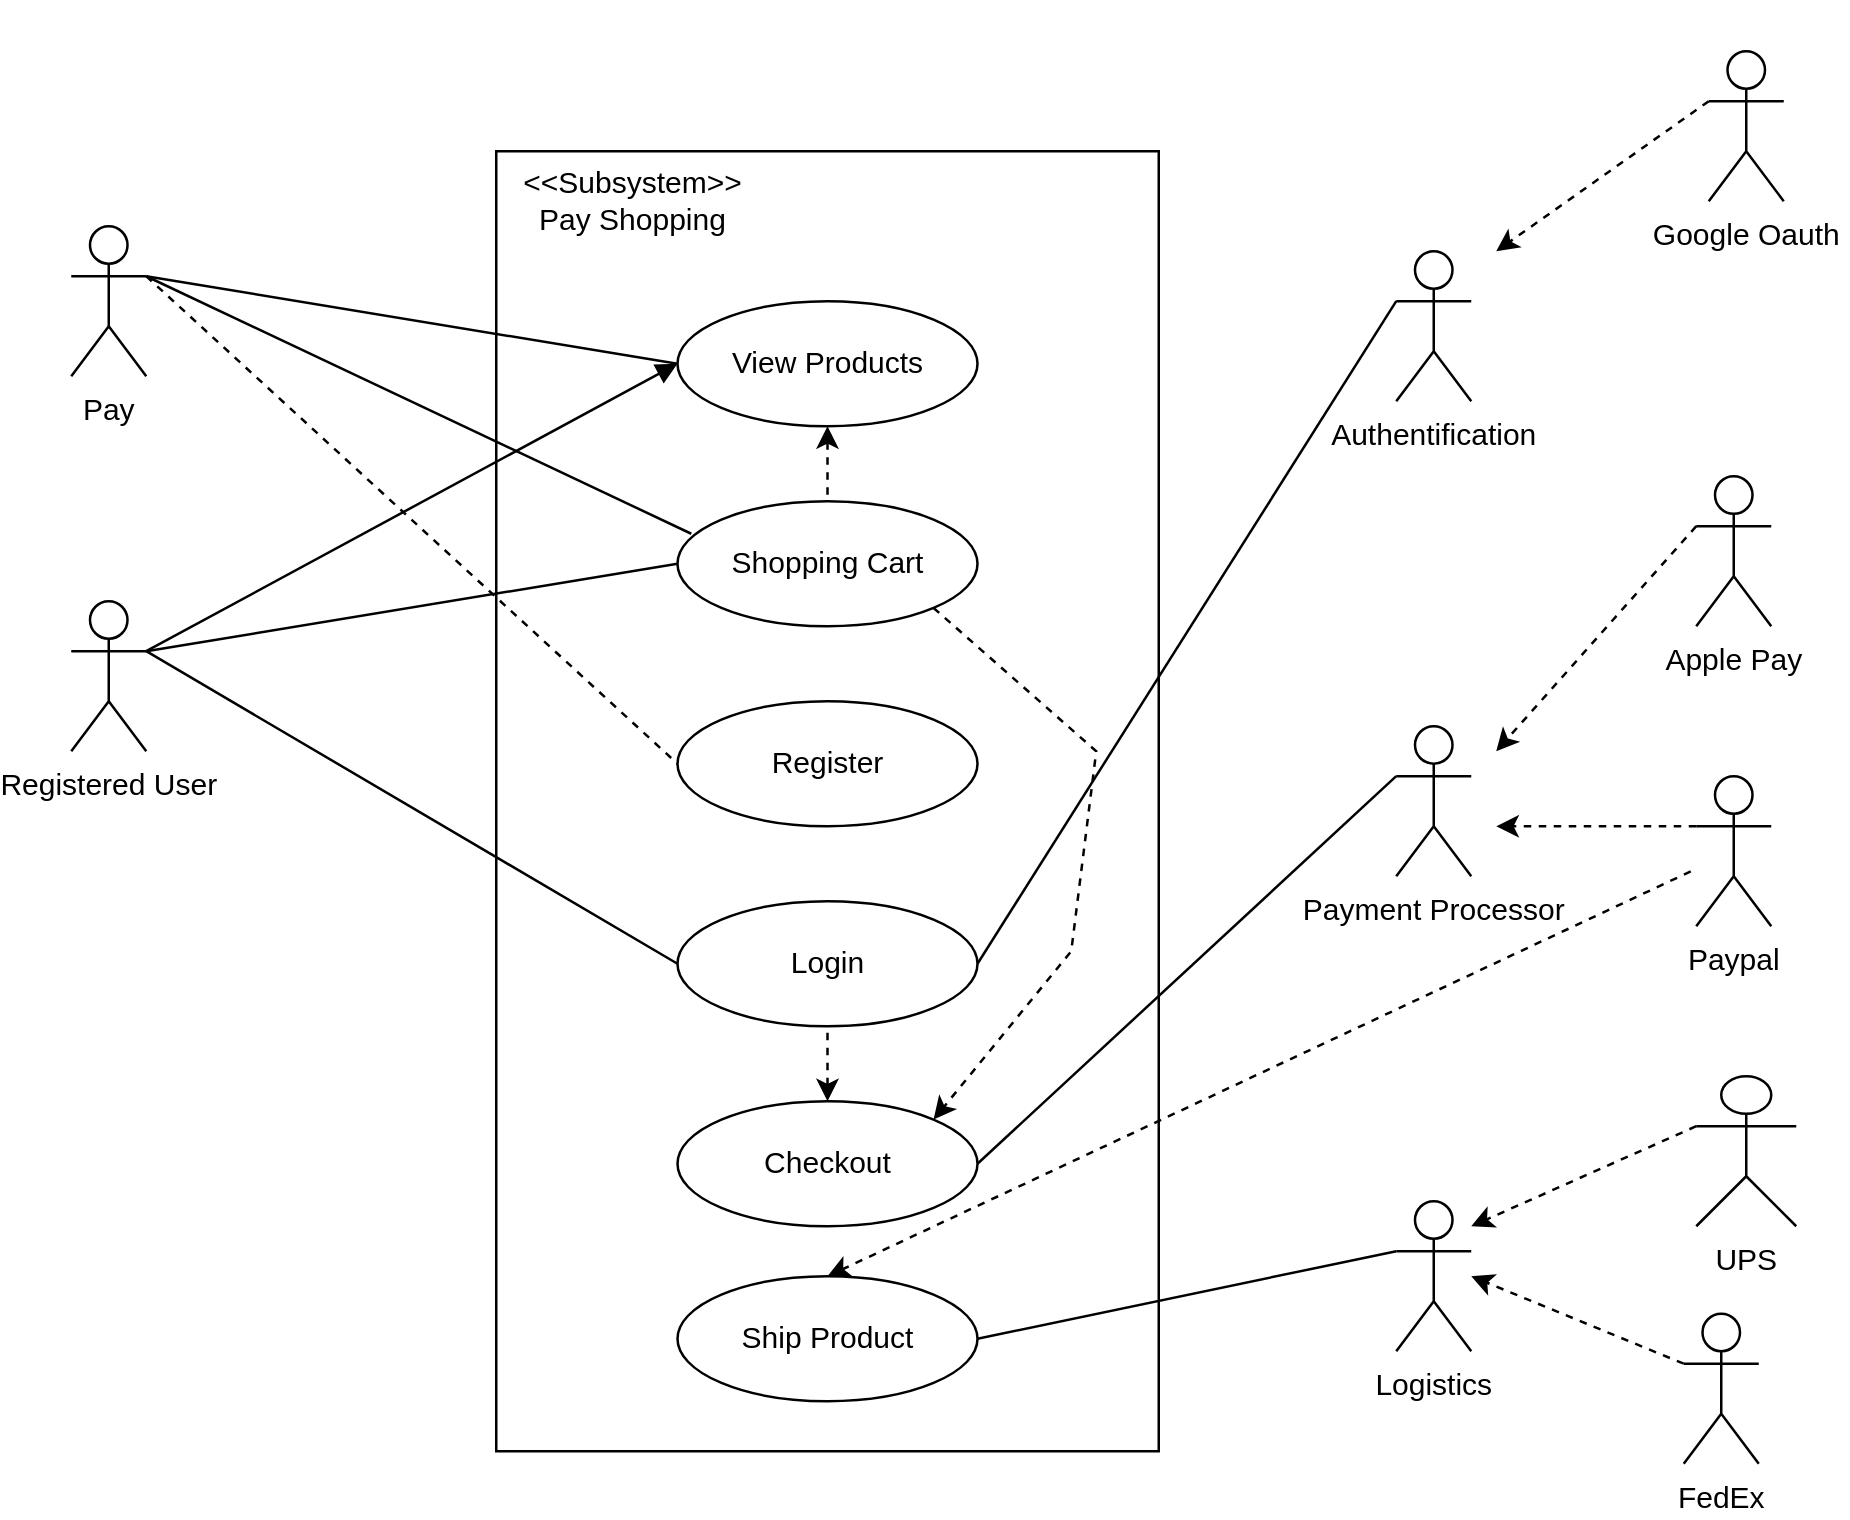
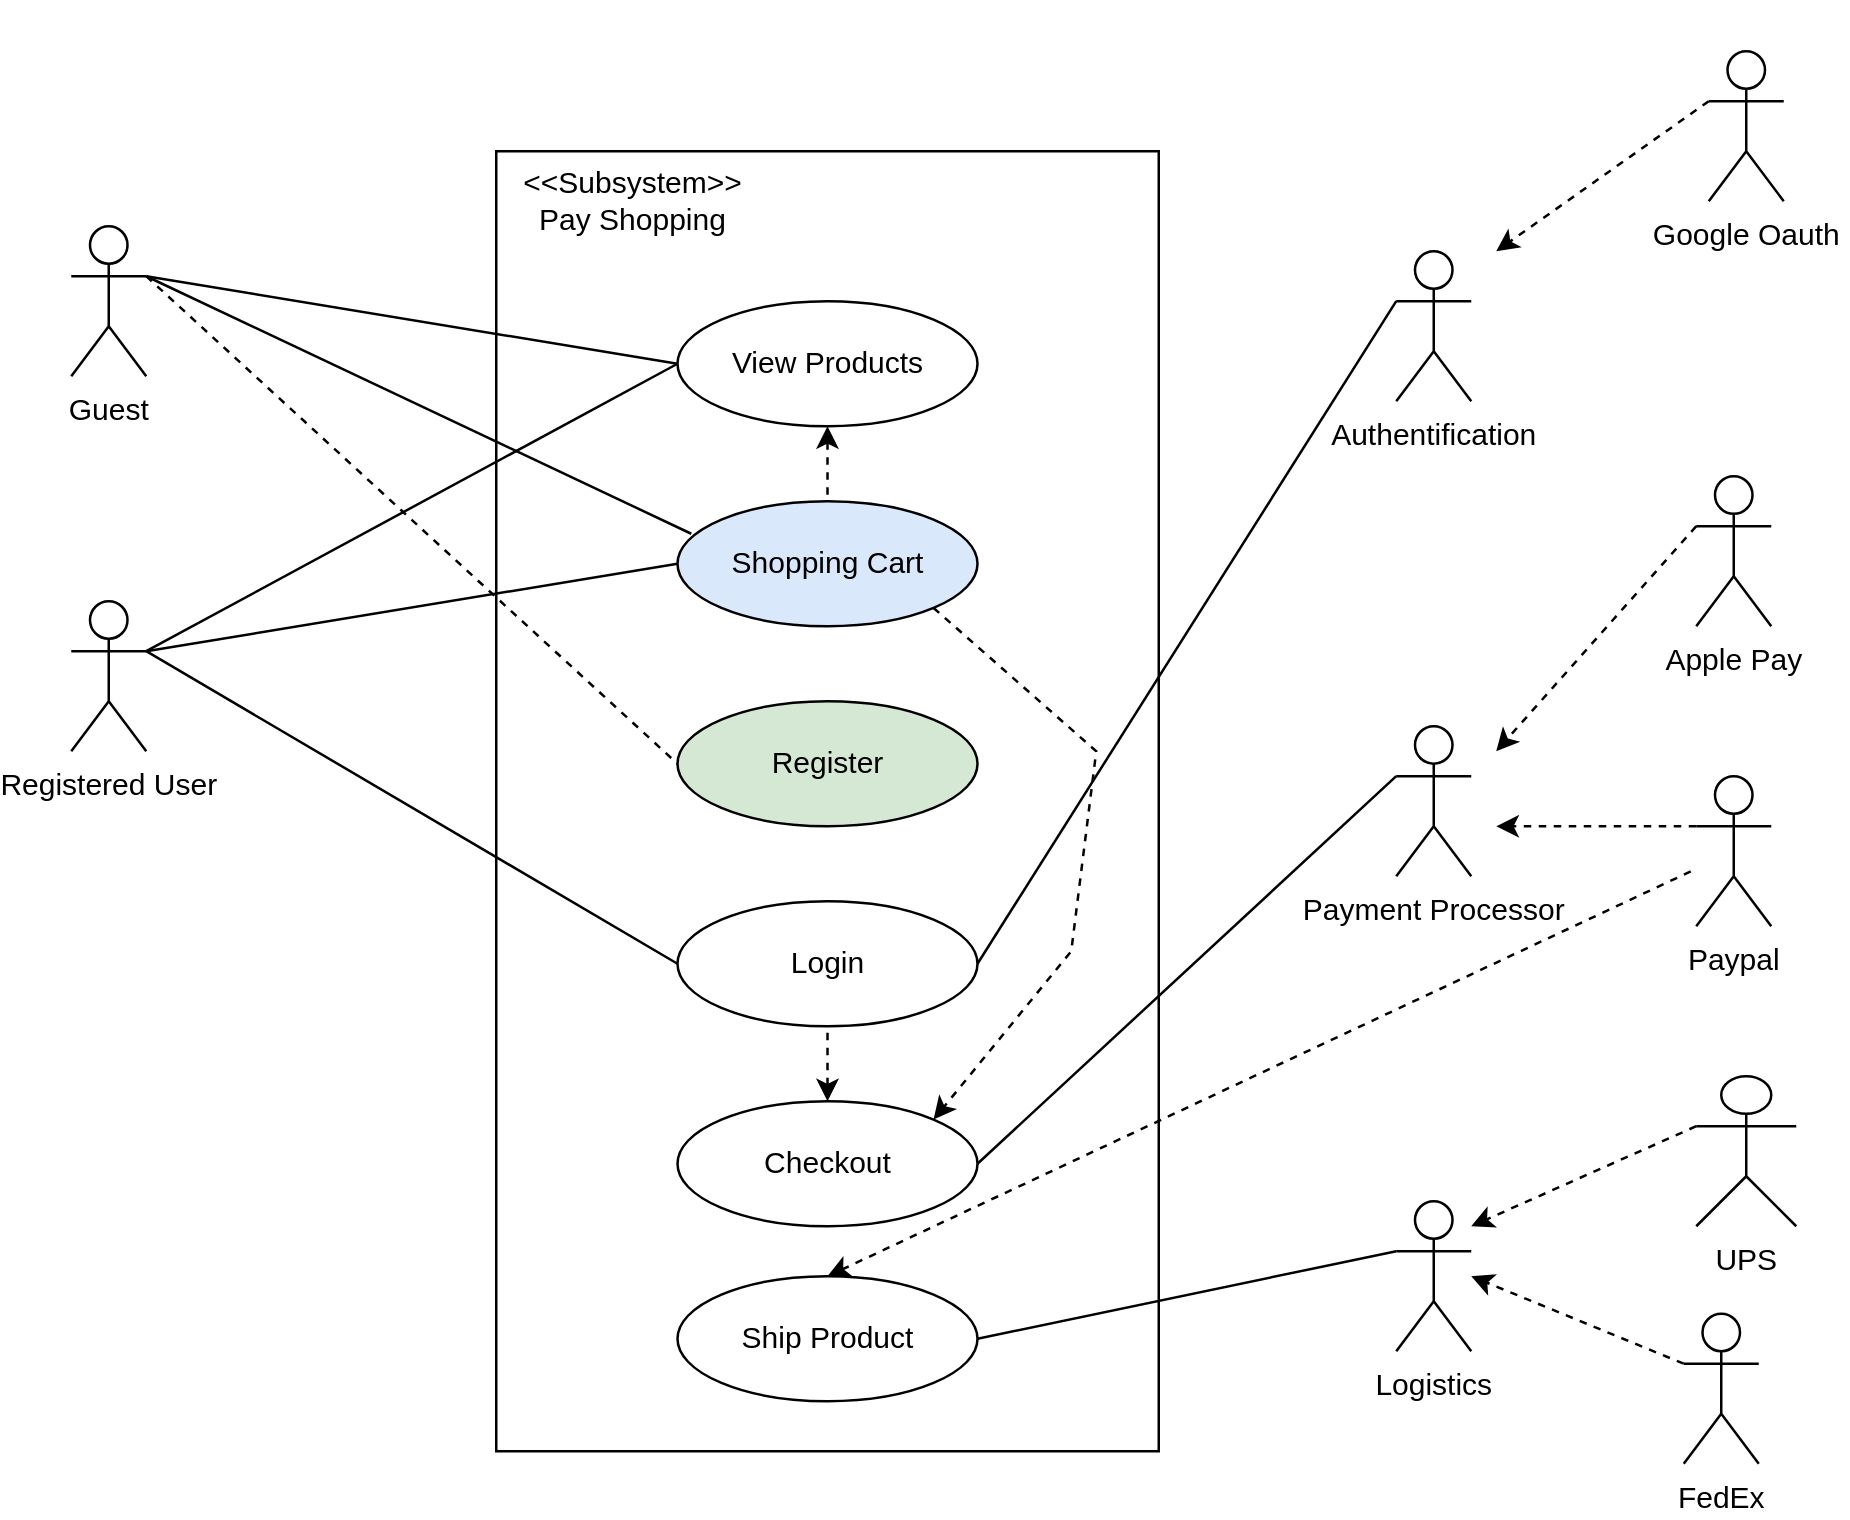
  <mxCell id="0" />
  <mxCell id="1" parent="0" />
  <mxCell id="2" value="" style="verticalLabelPosition=bottom;verticalAlign=top;html=1;shape=mxgraph.basic.rect;fillColor2=none;strokeWidth=1;size=20;indent=5;" vertex="1" parent="1"><mxGeometry x="190" y="60" width="265" height="520" as="geometry" /></mxCell>
  <mxCell id="3" value="&amp;lt;&amp;lt;Subsystem&amp;gt;&amp;gt;&lt;br&gt;Pay Shopping" style="text;html=1;strokeColor=none;fillColor=none;align=center;verticalAlign=middle;whiteSpace=wrap;overflow=hidden;" vertex="1" parent="1"><mxGeometry x="190" y="60" width="110" height="40" as="geometry" /></mxCell>
  <mxCell id="4" value="View Products" style="ellipse;whiteSpace=wrap;html=1;" vertex="1" parent="1"><mxGeometry x="262.5" y="120" width="120" height="50" as="geometry" /></mxCell>
  <mxCell id="5" value="Checkout" style="ellipse;whiteSpace=wrap;html=1;" vertex="1" parent="1"><mxGeometry x="262.5" y="440" width="120" height="50" as="geometry" /></mxCell>
  <mxCell id="6" value="Login" style="ellipse;whiteSpace=wrap;html=1;" vertex="1" parent="1"><mxGeometry x="262.5" y="360" width="120" height="50" as="geometry" /></mxCell>
- <mxCell id="7" value="Register" style="ellipse;whiteSpace=wrap;html=1;" vertex="1" parent="1"><mxGeometry x="262.5" y="280" width="120" height="50" as="geometry" /></mxCell>
- <mxCell id="8" value="Shopping Cart" style="ellipse;whiteSpace=wrap;html=1;" vertex="1" parent="1"><mxGeometry x="262.5" y="200" width="120" height="50" as="geometry" /></mxCell>
+ <mxCell id="7" value="Register" style="ellipse;whiteSpace=wrap;html=1;fillColor=#d5e8d4;" vertex="1" parent="1"><mxGeometry x="262.5" y="280" width="120" height="50" as="geometry" /></mxCell>
+ <mxCell id="8" value="Shopping Cart" style="ellipse;whiteSpace=wrap;html=1;fillColor=#dae8fc;" vertex="1" parent="1"><mxGeometry x="262.5" y="200" width="120" height="50" as="geometry" /></mxCell>
  <mxCell id="9" value="Registered User" style="shape=umlActor;verticalLabelPosition=bottom;verticalAlign=top;html=1;outlineConnect=0;" vertex="1" parent="1"><mxGeometry x="20" y="240" width="30" height="60" as="geometry" /></mxCell>
- <mxCell id="10" value="Pay" style="shape=umlActor;verticalLabelPosition=bottom;verticalAlign=top;html=1;outlineConnect=0;" vertex="1" parent="1"><mxGeometry x="20" y="90" width="30" height="60" as="geometry" /></mxCell>
+ <mxCell id="10" value="Guest" style="shape=umlActor;verticalLabelPosition=bottom;verticalAlign=top;html=1;outlineConnect=0;" vertex="1" parent="1"><mxGeometry x="20" y="90" width="30" height="60" as="geometry" /></mxCell>
  <mxCell id="11" value="Authentification" style="shape=umlActor;verticalLabelPosition=bottom;verticalAlign=top;html=1;outlineConnect=0;" vertex="1" parent="1"><mxGeometry x="550" y="100" width="30" height="60" as="geometry" /></mxCell>
  <mxCell id="12" value="Payment Processor" style="shape=umlActor;verticalLabelPosition=bottom;verticalAlign=top;html=1;outlineConnect=0;" vertex="1" parent="1"><mxGeometry x="550" y="290" width="30" height="60" as="geometry" /></mxCell>
  <mxCell id="13" value="Ship Product" style="ellipse;whiteSpace=wrap;html=1;" vertex="1" parent="1"><mxGeometry x="262.5" y="510" width="120" height="50" as="geometry" /></mxCell>
  <mxCell id="14" value="Apple Pay" style="shape=umlActor;verticalLabelPosition=bottom;verticalAlign=top;html=1;outlineConnect=0;" vertex="1" parent="1"><mxGeometry x="670" y="190" width="30" height="60" as="geometry" /></mxCell>
  <mxCell id="15" value="Paypal" style="shape=umlActor;verticalLabelPosition=bottom;verticalAlign=top;html=1;outlineConnect=0;" vertex="1" parent="1"><mxGeometry x="670" y="310" width="30" height="60" as="geometry" /></mxCell>
  <mxCell id="16" value="Logistics" style="shape=umlActor;verticalLabelPosition=bottom;verticalAlign=top;html=1;outlineConnect=0;" vertex="1" parent="1"><mxGeometry x="550" y="480" width="30" height="60" as="geometry" /></mxCell>
  <mxCell id="17" value="UPS" style="shape=umlActor;verticalLabelPosition=bottom;verticalAlign=top;html=1;outlineConnect=0;" vertex="1" parent="1"><mxGeometry x="670" y="430" width="40" height="60" as="geometry" /></mxCell>
  <mxCell id="18" value="FedEx" style="shape=umlActor;verticalLabelPosition=bottom;verticalAlign=top;html=1;outlineConnect=0;" vertex="1" parent="1"><mxGeometry x="665" y="525" width="30" height="60" as="geometry" /></mxCell>
  <mxCell id="19" value="" style="endArrow=none;html=1;rounded=0;exitX=1;exitY=0.333;exitDx=0;exitDy=0;exitPerimeter=0;entryX=0;entryY=0.5;entryDx=0;entryDy=0;" edge="1" parent="1" source="10" target="4"><mxGeometry width="50" height="50" relative="1" as="geometry"><mxPoint x="290" y="340" as="sourcePoint" /><mxPoint x="340" y="290" as="targetPoint" /></mxGeometry></mxCell>
  <mxCell id="20" value="" style="endArrow=none;html=1;rounded=0;exitX=1;exitY=0.333;exitDx=0;exitDy=0;exitPerimeter=0;entryX=0;entryY=0.5;entryDx=0;entryDy=0;dashed=1;" edge="1" parent="1" source="10" target="7"><mxGeometry width="50" height="50" relative="1" as="geometry"><mxPoint x="290" y="340" as="sourcePoint" /><mxPoint x="340" y="290" as="targetPoint" /></mxGeometry></mxCell>
  <mxCell id="21" value="" style="endArrow=none;html=1;rounded=0;exitX=1;exitY=0.333;exitDx=0;exitDy=0;exitPerimeter=0;entryX=0;entryY=0.5;entryDx=0;entryDy=0;" edge="1" parent="1" source="9" target="6"><mxGeometry width="50" height="50" relative="1" as="geometry"><mxPoint x="290" y="340" as="sourcePoint" /><mxPoint x="340" y="290" as="targetPoint" /></mxGeometry></mxCell>
- <mxCell id="22" value="" style="endArrow=block;html=1;rounded=0;exitX=1;exitY=0.333;exitDx=0;exitDy=0;exitPerimeter=0;entryX=0;entryY=0.5;entryDx=0;entryDy=0;" edge="1" parent="1" source="9" target="4"><mxGeometry width="50" height="50" relative="1" as="geometry"><mxPoint x="290" y="340" as="sourcePoint" /><mxPoint x="340" y="290" as="targetPoint" /></mxGeometry></mxCell>
+ <mxCell id="22" value="" style="endArrow=none;html=1;rounded=0;exitX=1;exitY=0.333;exitDx=0;exitDy=0;exitPerimeter=0;entryX=0;entryY=0.5;entryDx=0;entryDy=0;" edge="1" parent="1" source="9" target="4"><mxGeometry width="50" height="50" relative="1" as="geometry"><mxPoint x="290" y="340" as="sourcePoint" /><mxPoint x="340" y="290" as="targetPoint" /></mxGeometry></mxCell>
  <mxCell id="23" value="" style="endArrow=none;html=1;rounded=0;entryX=0;entryY=0.5;entryDx=0;entryDy=0;" edge="1" parent="1" target="8"><mxGeometry width="50" height="50" relative="1" as="geometry"><mxPoint x="50" y="260" as="sourcePoint" /><mxPoint x="340" y="290" as="targetPoint" /></mxGeometry></mxCell>
  <mxCell id="24" value="" style="endArrow=none;html=1;rounded=0;entryX=0.046;entryY=0.26;entryDx=0;entryDy=0;entryPerimeter=0;" edge="1" parent="1" target="8"><mxGeometry width="50" height="50" relative="1" as="geometry"><mxPoint x="50" y="110" as="sourcePoint" /><mxPoint x="340" y="290" as="targetPoint" /></mxGeometry></mxCell>
  <mxCell id="25" value="" style="endArrow=none;dashed=1;html=1;rounded=0;exitX=0.5;exitY=1;exitDx=0;exitDy=0;entryX=0.5;entryY=0;entryDx=0;entryDy=0;endFill=0;startArrow=classic;startFill=1;" edge="1" parent="1" source="4" target="8"><mxGeometry width="50" height="50" relative="1" as="geometry"><mxPoint x="290" y="340" as="sourcePoint" /><mxPoint x="340" y="290" as="targetPoint" /></mxGeometry></mxCell>
  <mxCell id="26" value="" style="endArrow=classic;dashed=1;html=1;rounded=0;exitX=1;exitY=1;exitDx=0;exitDy=0;entryX=1;entryY=0;entryDx=0;entryDy=0;startArrow=none;startFill=0;endFill=1;" edge="1" parent="1" source="8" target="5"><mxGeometry width="50" height="50" relative="1" as="geometry"><mxPoint x="290" y="340" as="sourcePoint" /><mxPoint x="340" y="290" as="targetPoint" /><Array as="points"><mxPoint x="430" y="300" /><mxPoint x="420" y="380" /></Array></mxGeometry></mxCell>
  <mxCell id="27" value="" style="endArrow=none;dashed=1;html=1;rounded=0;entryX=0.5;entryY=1;entryDx=0;entryDy=0;exitX=0.5;exitY=0;exitDx=0;exitDy=0;startArrow=classic;startFill=1;" edge="1" parent="1" source="5" target="6"><mxGeometry width="50" height="50" relative="1" as="geometry"><mxPoint x="290" y="340" as="sourcePoint" /><mxPoint x="340" y="290" as="targetPoint" /></mxGeometry></mxCell>
  <mxCell id="28" value="" style="endArrow=none;dashed=1;html=1;rounded=0;exitX=0.5;exitY=0;exitDx=0;exitDy=0;startArrow=classic;startFill=1;" edge="1" parent="1" source="13" target="15"><mxGeometry width="50" height="50" relative="1" as="geometry"><mxPoint x="290" y="340" as="sourcePoint" /><mxPoint x="340" y="290" as="targetPoint" /></mxGeometry></mxCell>
  <mxCell id="29" value="" style="endArrow=none;html=1;rounded=0;entryX=1;entryY=0.5;entryDx=0;entryDy=0;exitX=0;exitY=0.333;exitDx=0;exitDy=0;exitPerimeter=0;" edge="1" parent="1" source="16" target="13"><mxGeometry width="50" height="50" relative="1" as="geometry"><mxPoint x="290" y="340" as="sourcePoint" /><mxPoint x="340" y="290" as="targetPoint" /></mxGeometry></mxCell>
  <mxCell id="30" value="" style="endArrow=classic;html=1;rounded=0;exitX=0;exitY=0.333;exitDx=0;exitDy=0;exitPerimeter=0;dashed=1;" edge="1" parent="1" source="17"><mxGeometry width="50" height="50" relative="1" as="geometry"><mxPoint x="290" y="340" as="sourcePoint" /><mxPoint x="580" y="490" as="targetPoint" /></mxGeometry></mxCell>
  <mxCell id="31" value="" style="endArrow=classic;html=1;rounded=0;exitX=0;exitY=0.333;exitDx=0;exitDy=0;exitPerimeter=0;dashed=1;" edge="1" parent="1" source="18"><mxGeometry width="50" height="50" relative="1" as="geometry"><mxPoint x="290" y="340" as="sourcePoint" /><mxPoint x="580" y="510" as="targetPoint" /></mxGeometry></mxCell>
  <mxCell id="32" value="" style="endArrow=classic;html=1;rounded=0;exitX=0;exitY=0.333;exitDx=0;exitDy=0;exitPerimeter=0;dashed=1;" edge="1" parent="1" source="15"><mxGeometry width="50" height="50" relative="1" as="geometry"><mxPoint x="680" y="460" as="sourcePoint" /><mxPoint x="590" y="330" as="targetPoint" /></mxGeometry></mxCell>
  <mxCell id="33" value="" style="endArrow=classic;html=1;rounded=0;exitX=0;exitY=0.333;exitDx=0;exitDy=0;exitPerimeter=0;dashed=1;" edge="1" parent="1" source="14"><mxGeometry width="50" height="50" relative="1" as="geometry"><mxPoint x="690" y="470" as="sourcePoint" /><mxPoint x="590" y="300" as="targetPoint" /></mxGeometry></mxCell>
  <mxCell id="34" value="" style="endArrow=none;html=1;rounded=0;exitX=1;exitY=0.5;exitDx=0;exitDy=0;entryX=0;entryY=0.333;entryDx=0;entryDy=0;entryPerimeter=0;" edge="1" parent="1" source="5" target="12"><mxGeometry width="50" height="50" relative="1" as="geometry"><mxPoint x="290" y="350" as="sourcePoint" /><mxPoint x="340" y="300" as="targetPoint" /></mxGeometry></mxCell>
  <mxCell id="35" value="" style="endArrow=none;html=1;rounded=0;exitX=1;exitY=0.5;exitDx=0;exitDy=0;entryX=0;entryY=0.333;entryDx=0;entryDy=0;entryPerimeter=0;" edge="1" parent="1" source="6" target="11"><mxGeometry width="50" height="50" relative="1" as="geometry"><mxPoint x="290" y="350" as="sourcePoint" /><mxPoint x="340" y="300" as="targetPoint" /></mxGeometry></mxCell>
  <mxCell id="36" value="Google Oauth" style="shape=umlActor;verticalLabelPosition=bottom;verticalAlign=top;html=1;outlineConnect=0;" vertex="1" parent="1"><mxGeometry x="675" y="20" width="30" height="60" as="geometry" /></mxCell>
  <mxCell id="37" value="" style="endArrow=classic;html=1;rounded=0;dashed=1;exitX=0;exitY=0.333;exitDx=0;exitDy=0;exitPerimeter=0;" edge="1" parent="1" source="36"><mxGeometry width="50" height="50" relative="1" as="geometry"><mxPoint x="660" y="70" as="sourcePoint" /><mxPoint x="590" y="100" as="targetPoint" /></mxGeometry></mxCell>
